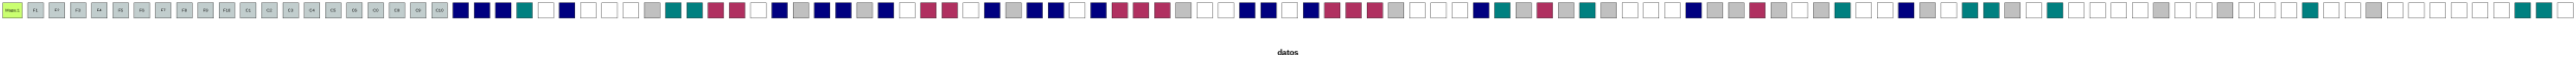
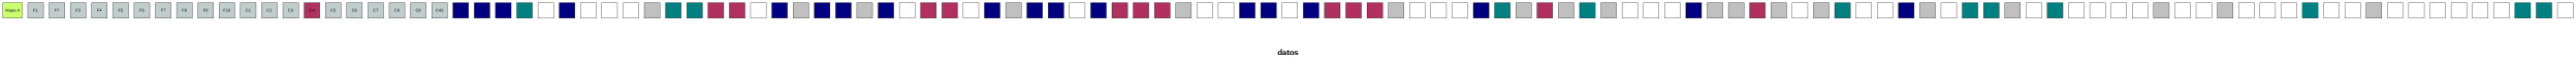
  digraph {
    fontname="Arial Black"
    fontsize="25pt"
    label="\ndatos"
    node [fillcolor=white fontname=Arial shape=box style=filled]
-   n1 [fillcolor=darkolivegreen1 height=0.7 label="Mapa:1" width=0.7]
+   n1 [fillcolor=darkolivegreen1 height=0.7 label="Mapa:4" width=0.7]
    n2 [fillcolor=azure3 height=0.7 label=F1 width=0.7]
    n3 [fillcolor=azure3 height=0.7 label=F2 width=0.7]
    n4 [fillcolor=azure3 height=0.7 label=F3 width=0.7]
    n5 [fillcolor=azure3 height=0.7 label=F4 width=0.7]
    n6 [fillcolor=azure3 height=0.7 label=F5 width=0.7]
    n7 [fillcolor=azure3 height=0.7 label=F6 width=0.7]
    n8 [fillcolor=azure3 height=0.7 label=F7 width=0.7]
    n9 [fillcolor=azure3 height=0.7 label=F8 width=0.7]
    n10 [fillcolor=azure3 height=0.7 label=F9 width=0.7]
    n11 [fillcolor=azure3 height=0.7 label=F10 width=0.7]
    n12 [fillcolor=azure3 height=0.7 label=C1 width=0.7]
    n13 [fillcolor=azure3 height=0.7 label=C2 width=0.7]
    n14 [fillcolor=azure3 height=0.7 label=C3 width=0.7]
-   n15 [fillcolor=azure3 height=0.7 label=C4 width=0.7]
+   n15 [fillcolor=Maroon height=0.7 label=C4 width=0.7]
    n16 [fillcolor=azure3 height=0.7 label=C5 width=0.7]
    n17 [fillcolor=azure3 height=0.7 label=C6 width=0.7]
-   n18 [fillcolor=azure3 height=0.7 label=C0 width=0.7]
+   n18 [fillcolor=azure3 height=0.7 label=C7 width=0.7]
    n19 [fillcolor=azure3 height=0.7 label=C8 width=0.7]
    n20 [fillcolor=azure3 height=0.7 label=C9 width=0.7]
-   n21 [fillcolor=azure3 height=0.7 label=C10 width=0.7]
+   n21 [fillcolor=azure3 height=0.7 label=C40 width=0.7]
    n22 [fillcolor=Navy height=0.7 label=" " width=0.7]
    n23 [fillcolor=Navy height=0.7 label=" " width=0.7]
    n24 [fillcolor=Navy height=0.7 label=" " width=0.7]
    n25 [fillcolor=Teal height=0.7 label=" " width=0.7]
    n26 [height=0.7 label=" " width=0.7]
    n27 [fillcolor=Navy height=0.7 label=" " width=0.7]
    n28 [height=0.7 label=" " width=0.7]
    n29 [height=0.7 label=" " width=0.7]
    n30 [height=0.7 label=" " width=0.7]
    n31 [fillcolor=Gray height=0.7 label=" " width=0.7]
    n32 [fillcolor=Teal height=0.7 label=" " width=0.7]
    n33 [fillcolor=Teal height=0.7 label=" " width=0.7]
    n34 [fillcolor=Maroon height=0.7 label=" " width=0.7]
    n35 [fillcolor=Maroon height=0.7 label=" " width=0.7]
    n36 [height=0.7 label=" " width=0.7]
    n37 [fillcolor=Navy height=0.7 label=" " width=0.7]
    n38 [fillcolor=Gray height=0.7 label=" " width=0.7]
    n39 [fillcolor=Navy height=0.7 label=" " width=0.7]
    n40 [fillcolor=Navy height=0.7 label=" " width=0.7]
    n41 [fillcolor=Gray height=0.7 label=" " width=0.7]
    n42 [fillcolor=Navy height=0.7 label=" " width=0.7]
    n43 [height=0.7 label=" " width=0.7]
    n44 [fillcolor=Maroon height=0.7 label=" " width=0.7]
    n45 [fillcolor=Maroon height=0.7 label=" " width=0.7]
    n46 [height=0.7 label=" " width=0.7]
    n47 [fillcolor=Navy height=0.7 label=" " width=0.7]
    n48 [fillcolor=Gray height=0.7 label=" " width=0.7]
    n49 [fillcolor=Navy height=0.7 label=" " width=0.7]
    n50 [fillcolor=Navy height=0.7 label=" " width=0.7]
    n51 [height=0.7 label=" " width=0.7]
    n52 [fillcolor=Navy height=0.7 label=" " width=0.7]
    n53 [fillcolor=Maroon height=0.7 label=" " width=0.7]
    n54 [fillcolor=Maroon height=0.7 label=" " width=0.7]
    n55 [fillcolor=Maroon height=0.7 label=" " width=0.7]
    n56 [fillcolor=Gray height=0.7 label=" " width=0.7]
    n57 [height=0.7 label=" " width=0.7]
    n58 [height=0.7 label=" " width=0.7]
    n59 [fillcolor=Navy height=0.7 label=" " width=0.7]
    n60 [fillcolor=Navy height=0.7 label=" " width=0.7]
    n61 [height=0.7 label=" " width=0.7]
    n62 [fillcolor=Navy height=0.7 label=" " width=0.7]
    n63 [fillcolor=Maroon height=0.7 label=" " width=0.7]
    n64 [fillcolor=Maroon height=0.7 label=" " width=0.7]
    n65 [fillcolor=Maroon height=0.7 label=" " width=0.7]
    n66 [fillcolor=Gray height=0.7 label=" " width=0.7]
    n67 [height=0.7 label=" " width=0.7]
    n68 [height=0.7 label=" " width=0.7]
    n69 [height=0.7 label=" " width=0.7]
    n70 [fillcolor=Navy height=0.7 label=" " width=0.7]
    n71 [fillcolor=Teal height=0.7 label=" " width=0.7]
    n72 [fillcolor=Gray height=0.7 label=" " width=0.7]
    n73 [fillcolor=Maroon height=0.7 label=" " width=0.7]
    n74 [fillcolor=Gray height=0.7 label=" " width=0.7]
    n75 [fillcolor=Teal height=0.7 label=" " width=0.7]
    n76 [fillcolor=Gray height=0.7 label=" " width=0.7]
    n77 [height=0.7 label=" " width=0.7]
    n78 [height=0.7 label=" " width=0.7]
    n79 [height=0.7 label=" " width=0.7]
    n80 [fillcolor=Navy height=0.7 label=" " width=0.7]
    n81 [fillcolor=Gray height=0.7 label=" " width=0.7]
    n82 [fillcolor=Gray height=0.7 label=" " width=0.7]
    n83 [fillcolor=Maroon height=0.7 label=" " width=0.7]
    n84 [fillcolor=Gray height=0.7 label=" " width=0.7]
    n85 [height=0.7 label=" " width=0.7]
    n86 [fillcolor=Gray height=0.7 label=" " width=0.7]
    n87 [fillcolor=Teal height=0.7 label=" " width=0.7]
    n88 [height=0.7 label=" " width=0.7]
    n89 [height=0.7 label=" " width=0.7]
    n90 [fillcolor=Navy height=0.7 label=" " width=0.7]
    n91 [fillcolor=Gray height=0.7 label=" " width=0.7]
    n92 [height=0.7 label=" " width=0.7]
    n93 [fillcolor=Teal height=0.7 label=" " width=0.7]
    n94 [fillcolor=Teal height=0.7 label=" " width=0.7]
    n95 [fillcolor=Gray height=0.7 label=" " width=0.7]
    n96 [height=0.7 label=" " width=0.7]
    n97 [fillcolor=Teal height=0.7 label=" " width=0.7]
    n98 [height=0.7 label=" " width=0.7]
    n99 [height=0.7 label=" " width=0.7]
    n100 [height=0.7 label=" " width=0.7]
    n101 [height=0.7 label=" " width=0.7]
    n102 [fillcolor=Gray height=0.7 label=" " width=0.7]
    n103 [height=0.7 label=" " width=0.7]
    n104 [height=0.7 label=" " width=0.7]
    n105 [fillcolor=Gray height=0.7 label=" " width=0.7]
    n106 [height=0.7 label=" " width=0.7]
    n107 [height=0.7 label=" " width=0.7]
    n108 [height=0.7 label=" " width=0.7]
    n109 [fillcolor=Teal height=0.7 label=" " width=0.7]
    n110 [height=0.7 label=" " width=0.7]
    n111 [height=0.7 label=" " width=0.7]
    n112 [fillcolor=Gray height=0.7 label=" " width=0.7]
    n113 [height=0.7 label=" " width=0.7]
    n114 [height=0.7 label=" " width=0.7]
    n115 [height=0.7 label=" " width=0.7]
    n116 [height=0.7 label=" " width=0.7]
    n117 [height=0.7 label=" " width=0.7]
    n118 [height=0.7 label=" " width=0.7]
    n119 [fillcolor=Teal height=0.7 label=" " width=0.7]
    n120 [fillcolor=Teal height=0.7 label=" " width=0.7]
    n121 [height=0.7 label=" " width=0.7]
  }
